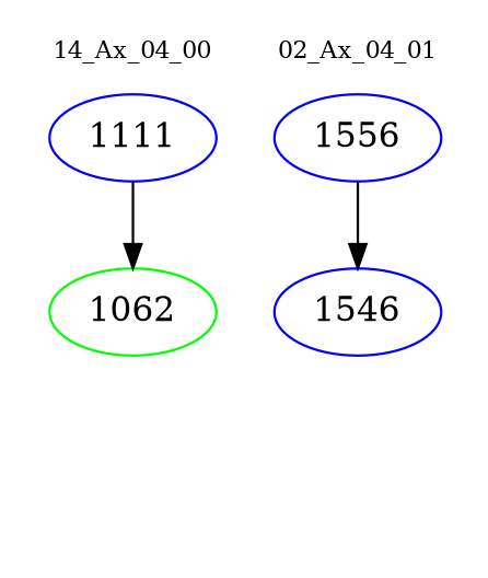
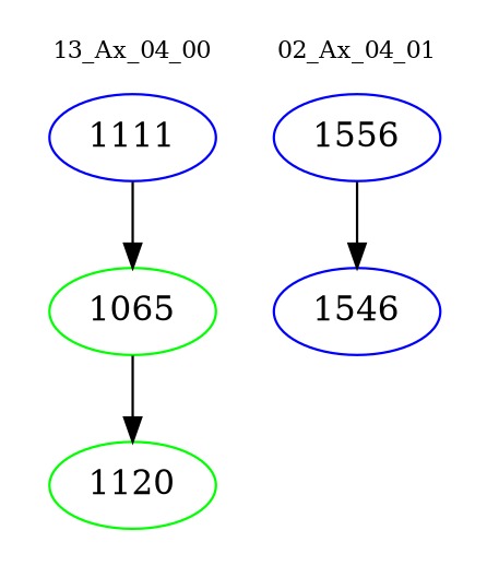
  digraph {
    node [color=blue]
    edge [color=black]
    n1 [label=1111]
-   n2 [color=green label=1062]
+   n2 [color=green label=1065]
+   n3 [color=green label=1120]
    n4 [label=1556]
    n5 [label=1546]
    subgraph cluster_1 {
      color=white
      fontsize=10
-     label="14_Ax_04_00"
+     label="13_Ax_04_00"
      n1
      n2
+     n3
    }
    subgraph cluster_2 {
      color=white
      fontsize=10
      label="02_Ax_04_01"
      n4
      n5
    }
    n1 -> n2
+   n2 -> n3
    n4 -> n5
  }
